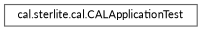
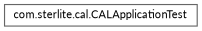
  digraph {
    rankdir=LR
    fontname=Lato
-   n1 [color=grey40 fillcolor=white fontname=Lato fontsize=10 height=0.2 label="cal.sterlite.cal.CALApplicationTest" shape=box style=filled width=0.4]
+   n1 [color=grey40 fillcolor=white fontname=Lato fontsize=10 height=0.2 label="com.sterlite.cal.CALApplicationTest" shape=box style=filled width=0.4]
  }
